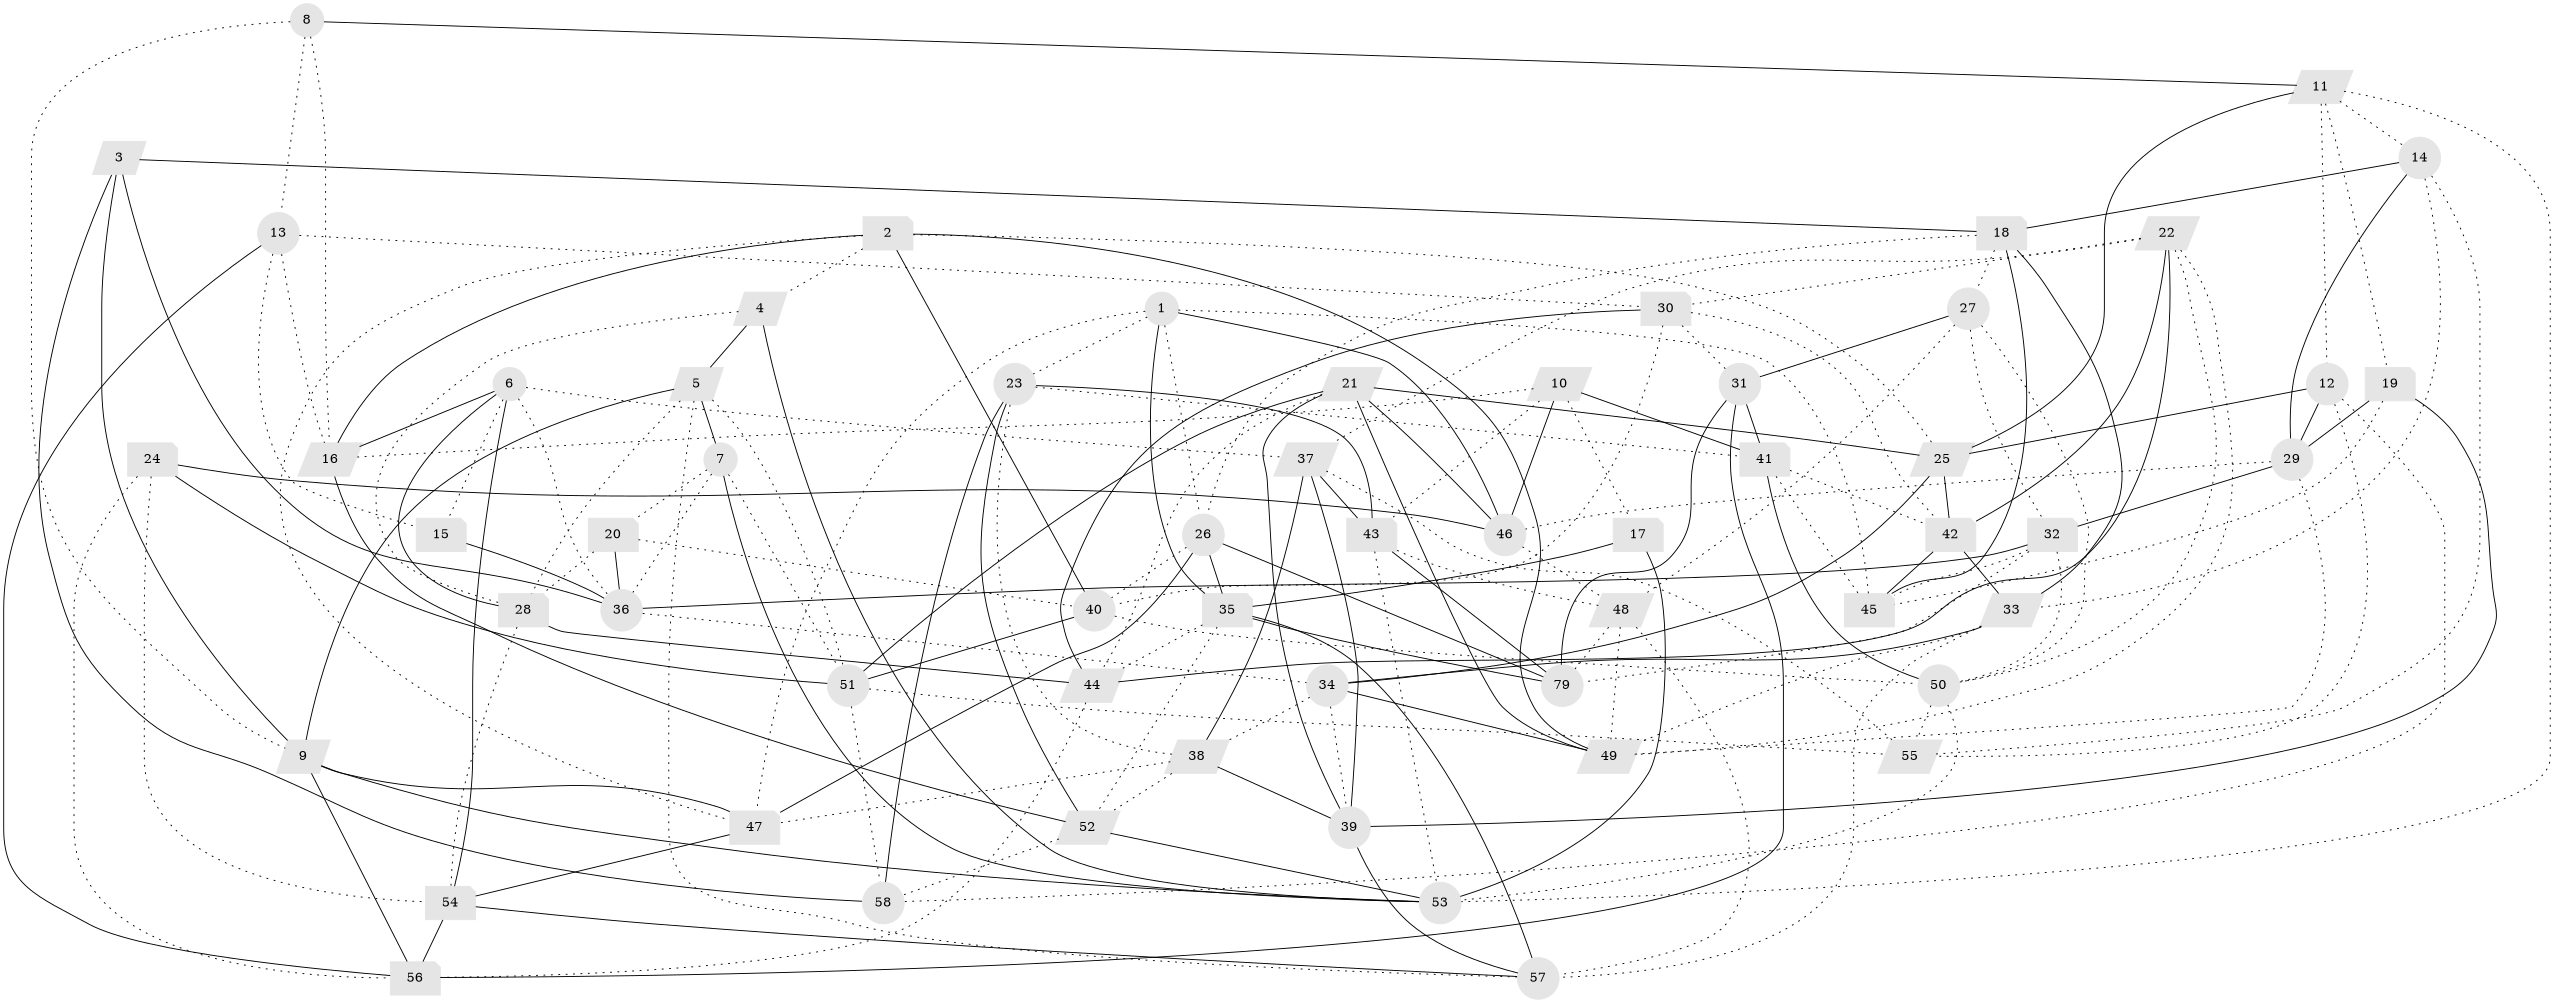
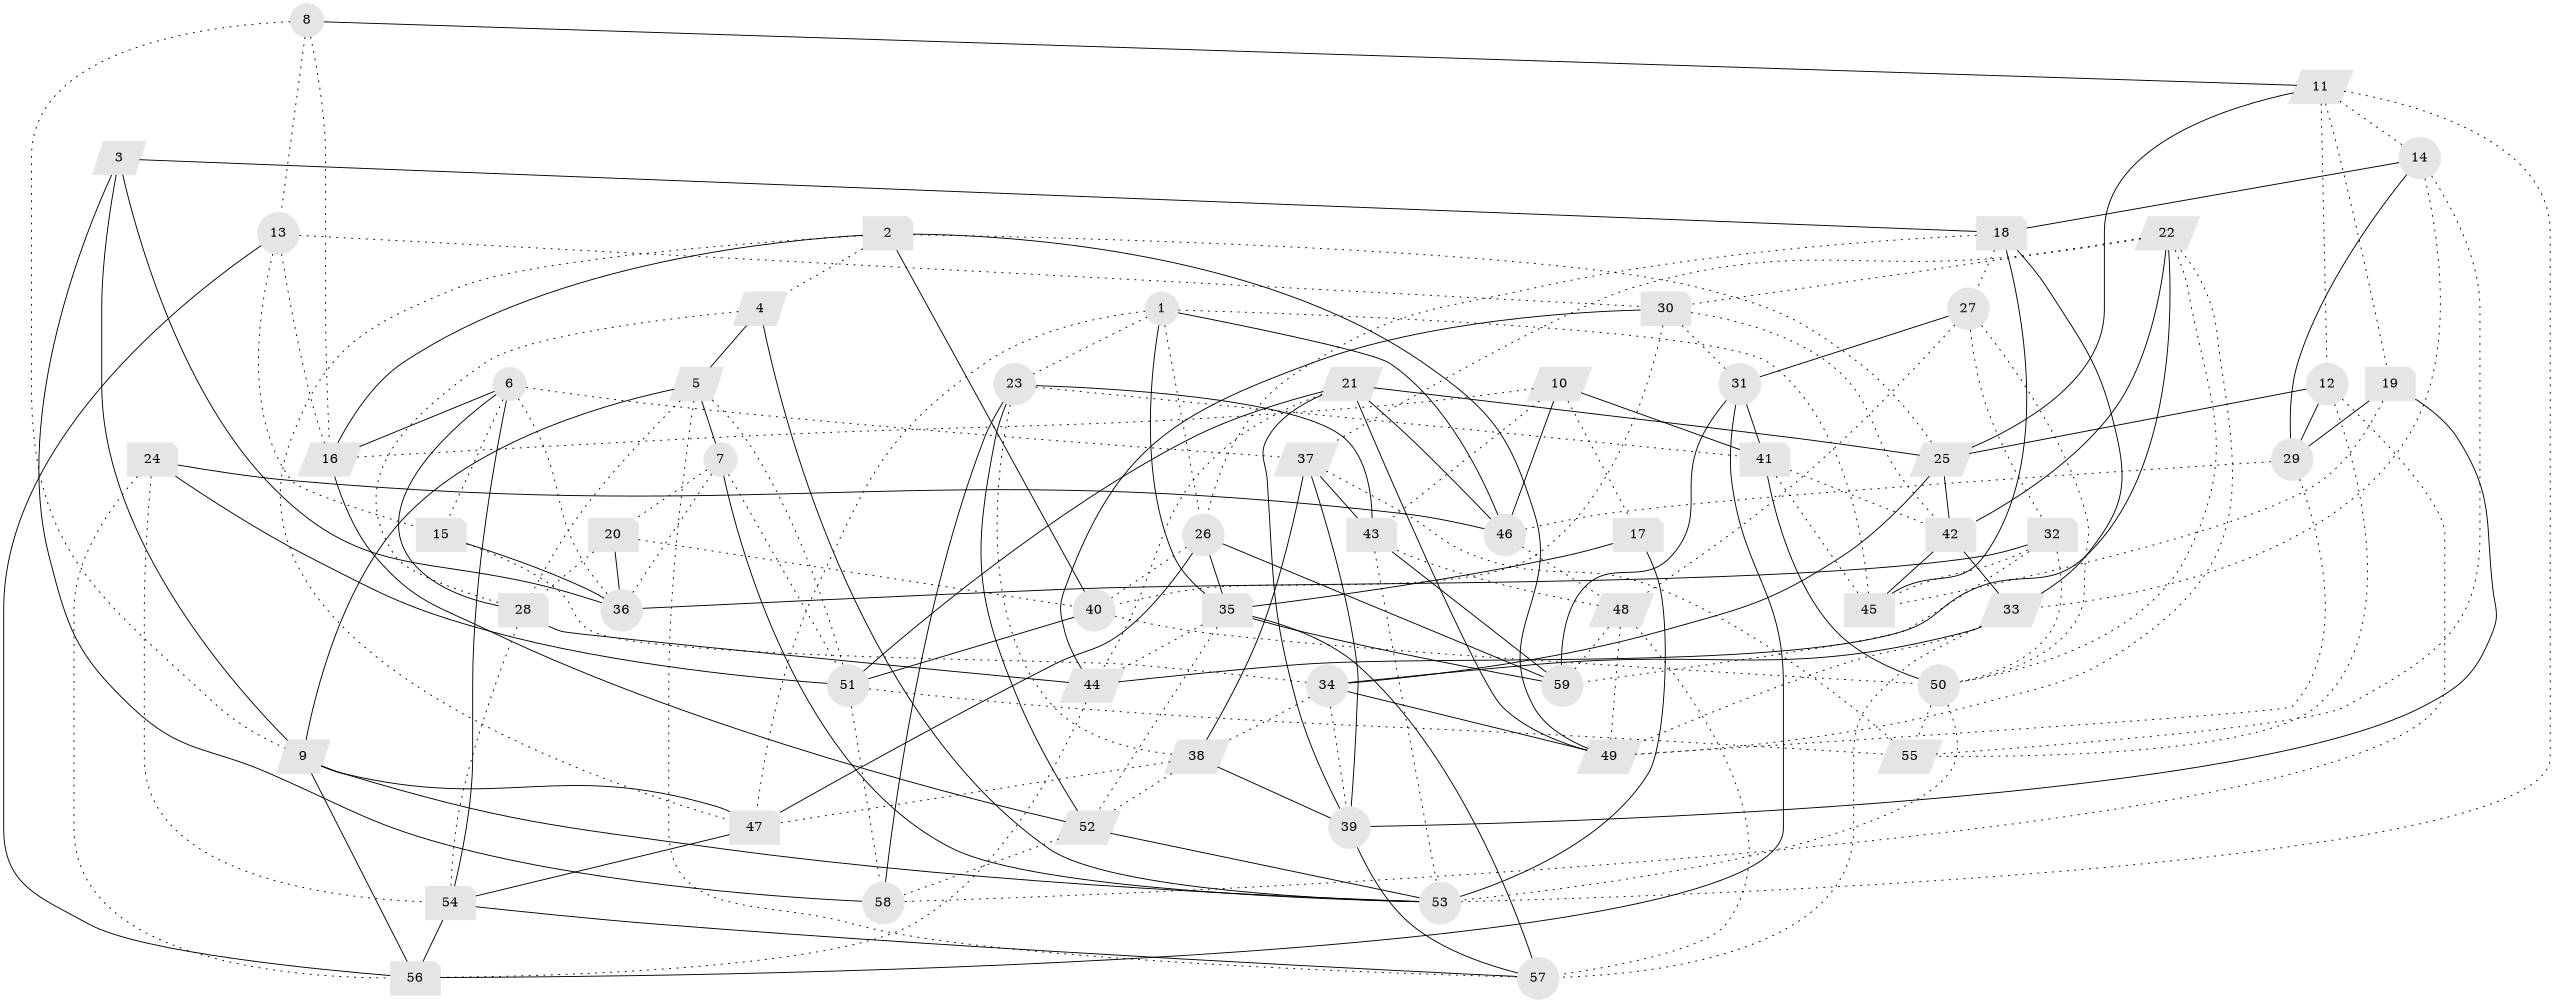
  graph {
    node [color=gray90 shape=circle style=filled]
    edge [style=dotted weight=1.0]
    1
    23
    26
    35 [shape=note]
    45 [shape=note]
    46
    47 [shape=note]
    58
    41 [shape=note]
    43 [shape=note]
    52 [shape=parallelogram]
    38 [shape=parallelogram]
    40
-   59 [label=79]
+   59
    57
    44 [shape=parallelogram]
    48 [shape=parallelogram]
    54 [shape=note]
    2 [shape=note]
    4 [shape=parallelogram]
    16 [shape=parallelogram]
    25 [shape=parallelogram]
    49 [shape=parallelogram]
    5 [shape=parallelogram]
    28 [shape=note]
    53
    34
    42 [shape=note]
    51
    50
    3 [shape=parallelogram]
    9 [shape=parallelogram]
    18 [shape=note]
    36
    56 [shape=note]
    33 [shape=parallelogram]
    27
    7
    20 [shape=note]
    55 [shape=parallelogram]
    6
    15 [shape=note]
    37 [shape=parallelogram]
    39
    8
    11 [shape=parallelogram]
    13
    12
    14
    19 [shape=note]
    30 [shape=note]
    10 [shape=parallelogram]
    17 [shape=note]
    29
    32 [shape=note]
    31
    21 [shape=parallelogram]
    22 [shape=parallelogram]
    24 [shape=note]
    1 -- 23
    1 -- 26
    1 -- 35 [style=solid]
    1 -- 45
    1 -- 46 [style=solid]
    1 -- 47
    23 -- 58 [style=solid]
    23 -- 41
    23 -- 43 [style=solid]
    23 -- 52 [style=solid]
    23 -- 38
    26 -- 35 [style=solid]
    26 -- 47 [style=solid]
    26 -- 40
    26 -- 59 [style=solid]
    35 -- 52
    35 -- 59 [style=solid]
    35 -- 57 [style=solid]
    35 -- 44
    46 -- 48
    47 -- 54 [style=solid]
    41 -- 45
    41 -- 42
    41 -- 50 [style=solid]
    43 -- 59 [style=solid]
    43 -- 48
    43 -- 53
    52 -- 58
    52 -- 53 [style=solid]
    38 -- 47
    38 -- 52
    38 -- 39 [style=solid]
    40 -- 51 [style=solid]
    40 -- 50
    44 -- 56
    48 -- 59
    48 -- 57
    48 -- 49
    54 -- 57 [style=solid]
    54 -- 56 [style=solid]
    2 -- 47
    2 -- 40 [style=solid]
    2 -- 4
    2 -- 16 [style=solid]
    2 -- 25
    2 -- 49 [style=solid]
    4 -- 5 [style=solid]
    4 -- 28
    4 -- 53 [style=solid]
    16 -- 52 [style=solid]
    25 -- 34 [style=solid]
    25 -- 42 [style=solid]
    5 -- 57
    5 -- 28
    5 -- 51
    5 -- 9 [style=solid]
    5 -- 7 [style=solid]
    28 -- 44 [style=solid]
    28 -- 54
    34 -- 38
    34 -- 49 [style=solid]
    34 -- 39
    42 -- 45 [style=solid]
    42 -- 33 [style=solid]
    51 -- 58
    51 -- 55
    50 -- 53
    50 -- 55 [weight=2.0]
    3 -- 58 [style=solid]
    3 -- 9 [style=solid]
    3 -- 18 [style=solid]
    3 -- 36 [style=solid]
    9 -- 47 [style=solid]
    9 -- 53 [style=solid]
    9 -- 56 [style=solid]
    18 -- 26
    18 -- 45 [style=solid]
    18 -- 33 [style=solid]
    18 -- 27
    33 -- 57
    33 -- 49
    33 -- 34 [style=solid]
    27 -- 48
    27 -- 50
    27 -- 32
    27 -- 31 [style=solid weight=2.0]
    7 -- 53 [style=solid]
    7 -- 51 [weight=2.0]
    7 -- 36
    7 -- 20
    20 -- 40
    20 -- 28
    20 -- 36 [style=solid]
    6 -- 54 [style=solid]
    6 -- 16 [style=solid]
    6 -- 28 [style=solid]
    6 -- 36
    6 -- 15
    6 -- 37
-   36 -- 34
+   15 -- 34
    15 -- 36 [style=solid]
    37 -- 43 [style=solid]
    37 -- 38 [style=solid]
    37 -- 55
    37 -- 39 [style=solid]
    39 -- 57 [style=solid]
    8 -- 16
    8 -- 9
    8 -- 11 [style=solid]
    8 -- 13
    11 -- 25 [style=solid]
    11 -- 53
    11 -- 12
    11 -- 14
    11 -- 19
    13 -- 16
    13 -- 56 [style=solid]
    13 -- 15
    13 -- 30
    12 -- 58 [weight=2.0]
    12 -- 25 [style=solid]
    12 -- 55
    12 -- 29 [style=solid]
    14 -- 18 [style=solid]
    14 -- 33 [weight=2.0]
    14 -- 55
    14 -- 29 [style=solid]
    19 -- 45
    19 -- 39 [style=solid]
    19 -- 29 [style=solid]
    30 -- 40
    30 -- 44 [style=solid]
    30 -- 42
    30 -- 31
    10 -- 46 [style=solid]
    10 -- 41 [style=solid]
    10 -- 43
    10 -- 16
    10 -- 17
    17 -- 35 [style=solid]
    17 -- 53 [style=solid]
    29 -- 46
    29 -- 49
-   29 -- 32 [style=solid]
    32 -- 45
    32 -- 59
    32 -- 50
    32 -- 36 [style=solid]
    31 -- 41 [style=solid]
    31 -- 59 [style=solid]
    31 -- 56 [style=solid]
    21 -- 46 [style=solid]
    21 -- 44
    21 -- 25 [style=solid]
    21 -- 49 [style=solid]
    21 -- 51 [style=solid]
    21 -- 39 [style=solid]
    22 -- 44 [style=solid]
    22 -- 49
    22 -- 42 [style=solid]
    22 -- 50
    22 -- 37
    22 -- 30
    24 -- 46 [style=solid]
    24 -- 54
    24 -- 51 [style=solid]
    24 -- 56
  }
